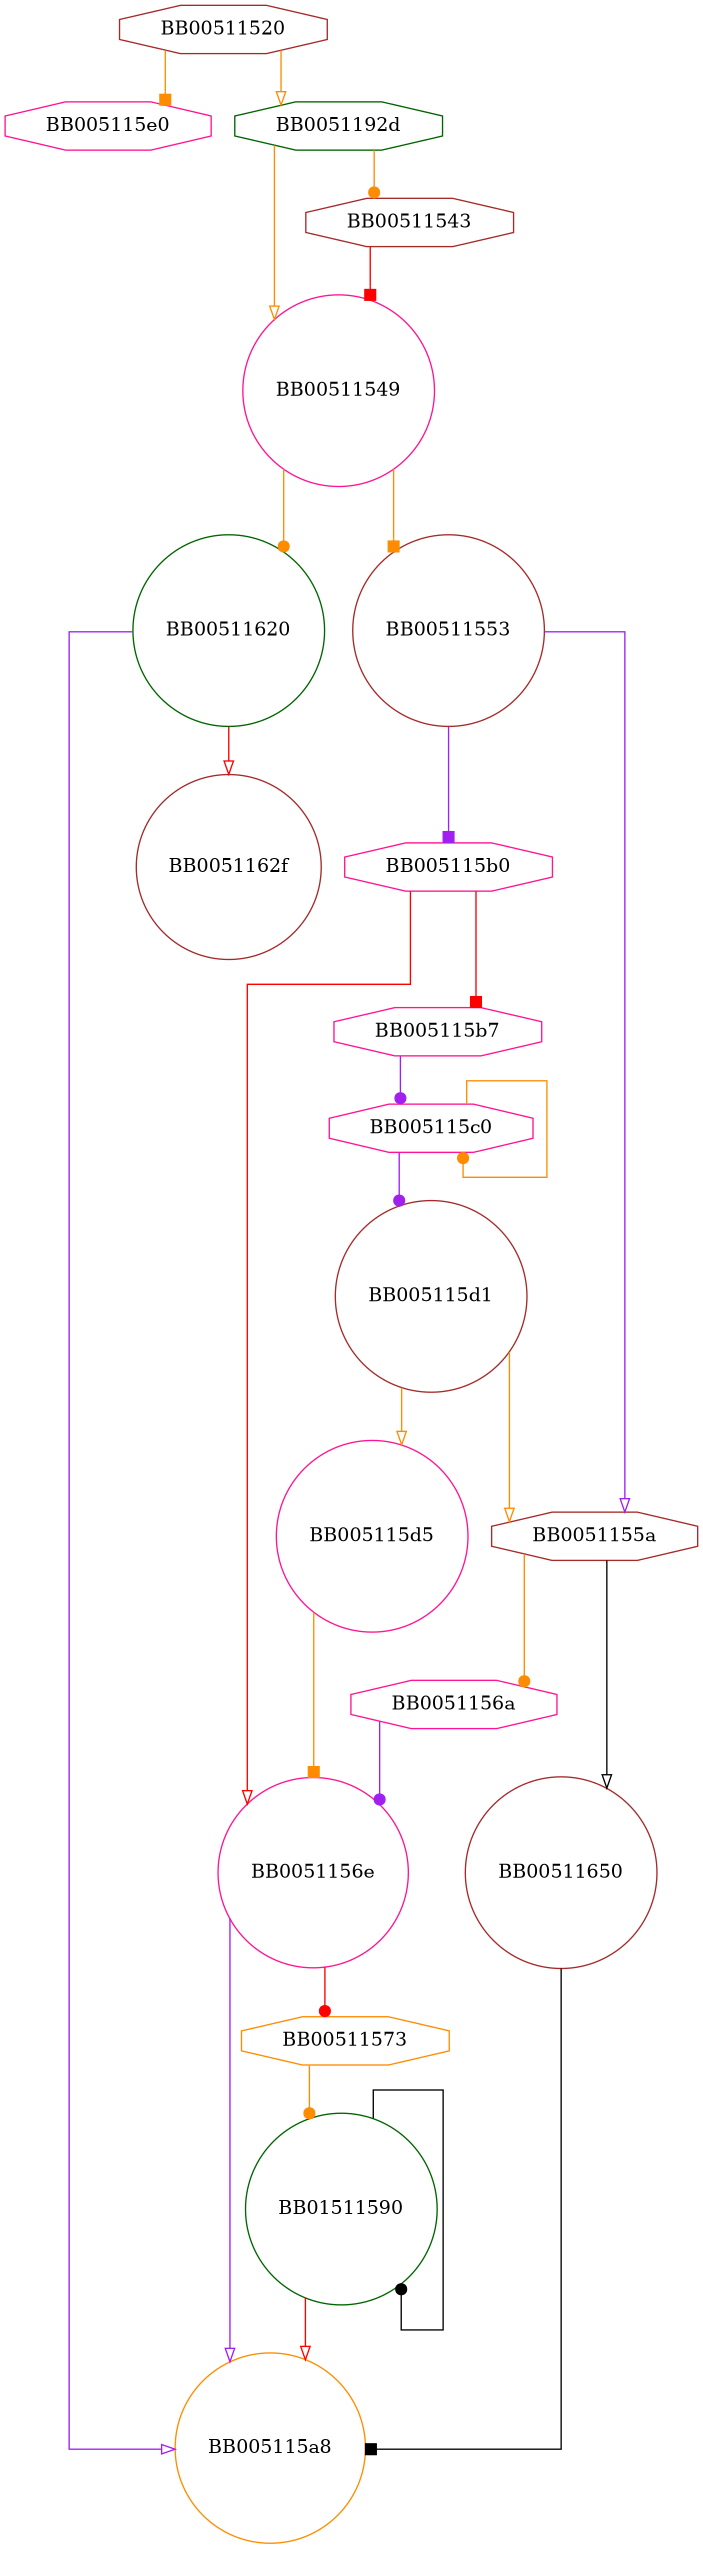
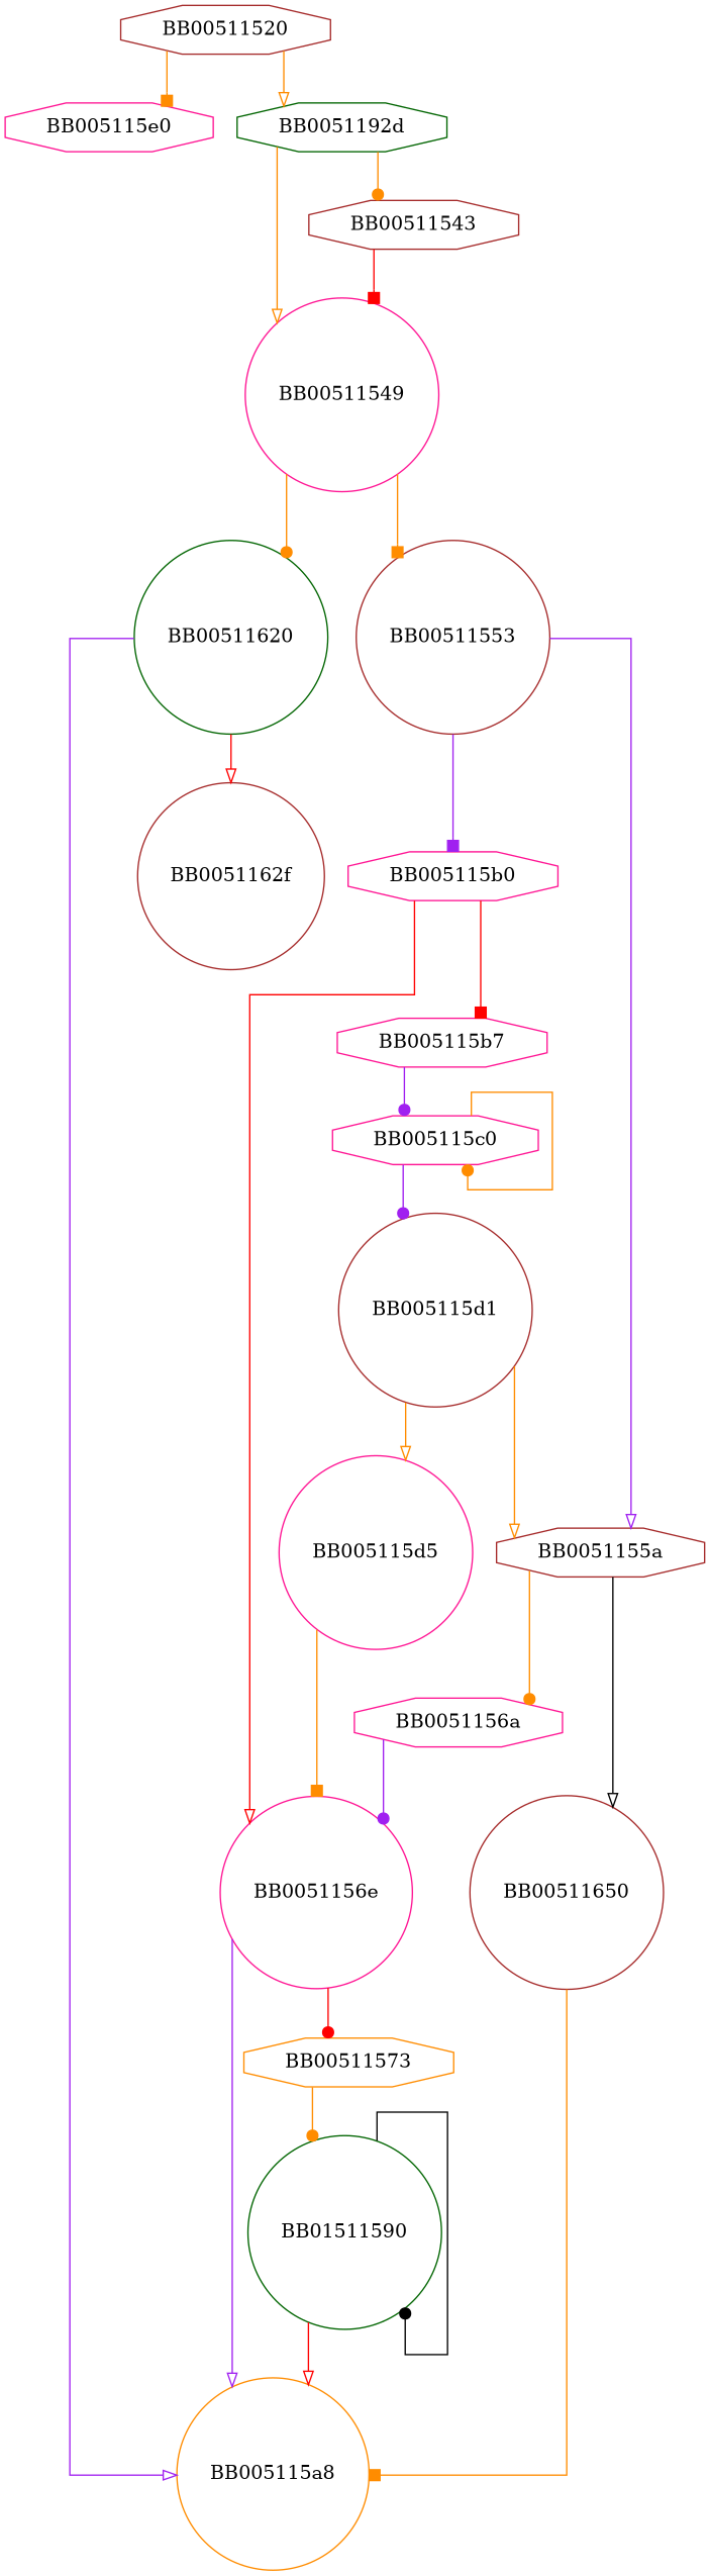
  digraph {
    splines=ortho
    node [color=deeppink shape=octagon]
    edge [arrowhead=onormal color=darkorange]
    BB00511520 [color=brown]
    BB005115e0
    n3 [color=darkgreen label=BB0051192d]
    BB00511549 [shape=circle]
    BB00511543 [color=brown]
    BB00511620 [color=darkgreen shape=circle]
    BB00511553 [color=brown shape=circle]
    BB005115a8 [color=darkorange shape=circle]
    BB0051162f [color=brown shape=circle]
    BB005115b0
    BB0051155a [color=brown]
    BB0051156e [shape=circle]
    BB005115b7
    BB00511650 [color=brown shape=circle]
    BB0051156a
    BB00511573 [color=darkorange]
    BB005115c0
    n18 [color=darkgreen label=BB01511590 shape=circle]
    BB005115d1 [color=brown shape=circle]
    BB005115d5 [shape=circle]
    BB00511520 -> BB005115e0 [arrowhead=box]
    BB00511520 -> n3
    n3 -> BB00511549
    n3 -> BB00511543 [arrowhead=dot]
    BB00511549 -> BB00511620 [arrowhead=dot]
    BB00511549 -> BB00511553 [arrowhead=box]
    BB00511543 -> BB00511549 [arrowhead=box color=red]
    BB00511620 -> BB005115a8 [color=purple]
    BB00511620 -> BB0051162f [color=red]
    BB00511553 -> BB005115b0 [arrowhead=box color=purple]
    BB00511553 -> BB0051155a [color=purple]
    BB005115b0 -> BB0051156e [color=red]
    BB005115b0 -> BB005115b7 [arrowhead=box color=red]
    BB0051155a -> BB00511650 [color=black]
    BB0051155a -> BB0051156a [arrowhead=dot]
    BB0051156e -> BB005115a8 [color=purple]
    BB0051156e -> BB00511573 [arrowhead=dot color=red]
    BB005115b7 -> BB005115c0 [arrowhead=dot color=purple]
-   BB00511650 -> BB005115a8 [arrowhead=box color=black]
+   BB00511650 -> BB005115a8 [arrowhead=box]
    BB0051156a -> BB0051156e [arrowhead=dot color=purple]
    BB00511573 -> n18 [arrowhead=dot]
    BB005115c0 -> BB005115c0 [arrowhead=dot]
    BB005115c0 -> BB005115d1 [arrowhead=dot color=purple]
    n18 -> BB005115a8 [color=red]
    n18 -> n18 [arrowhead=dot color=black]
    BB005115d1 -> BB0051155a
    BB005115d1 -> BB005115d5
    BB005115d5 -> BB0051156e [arrowhead=box]
  }
